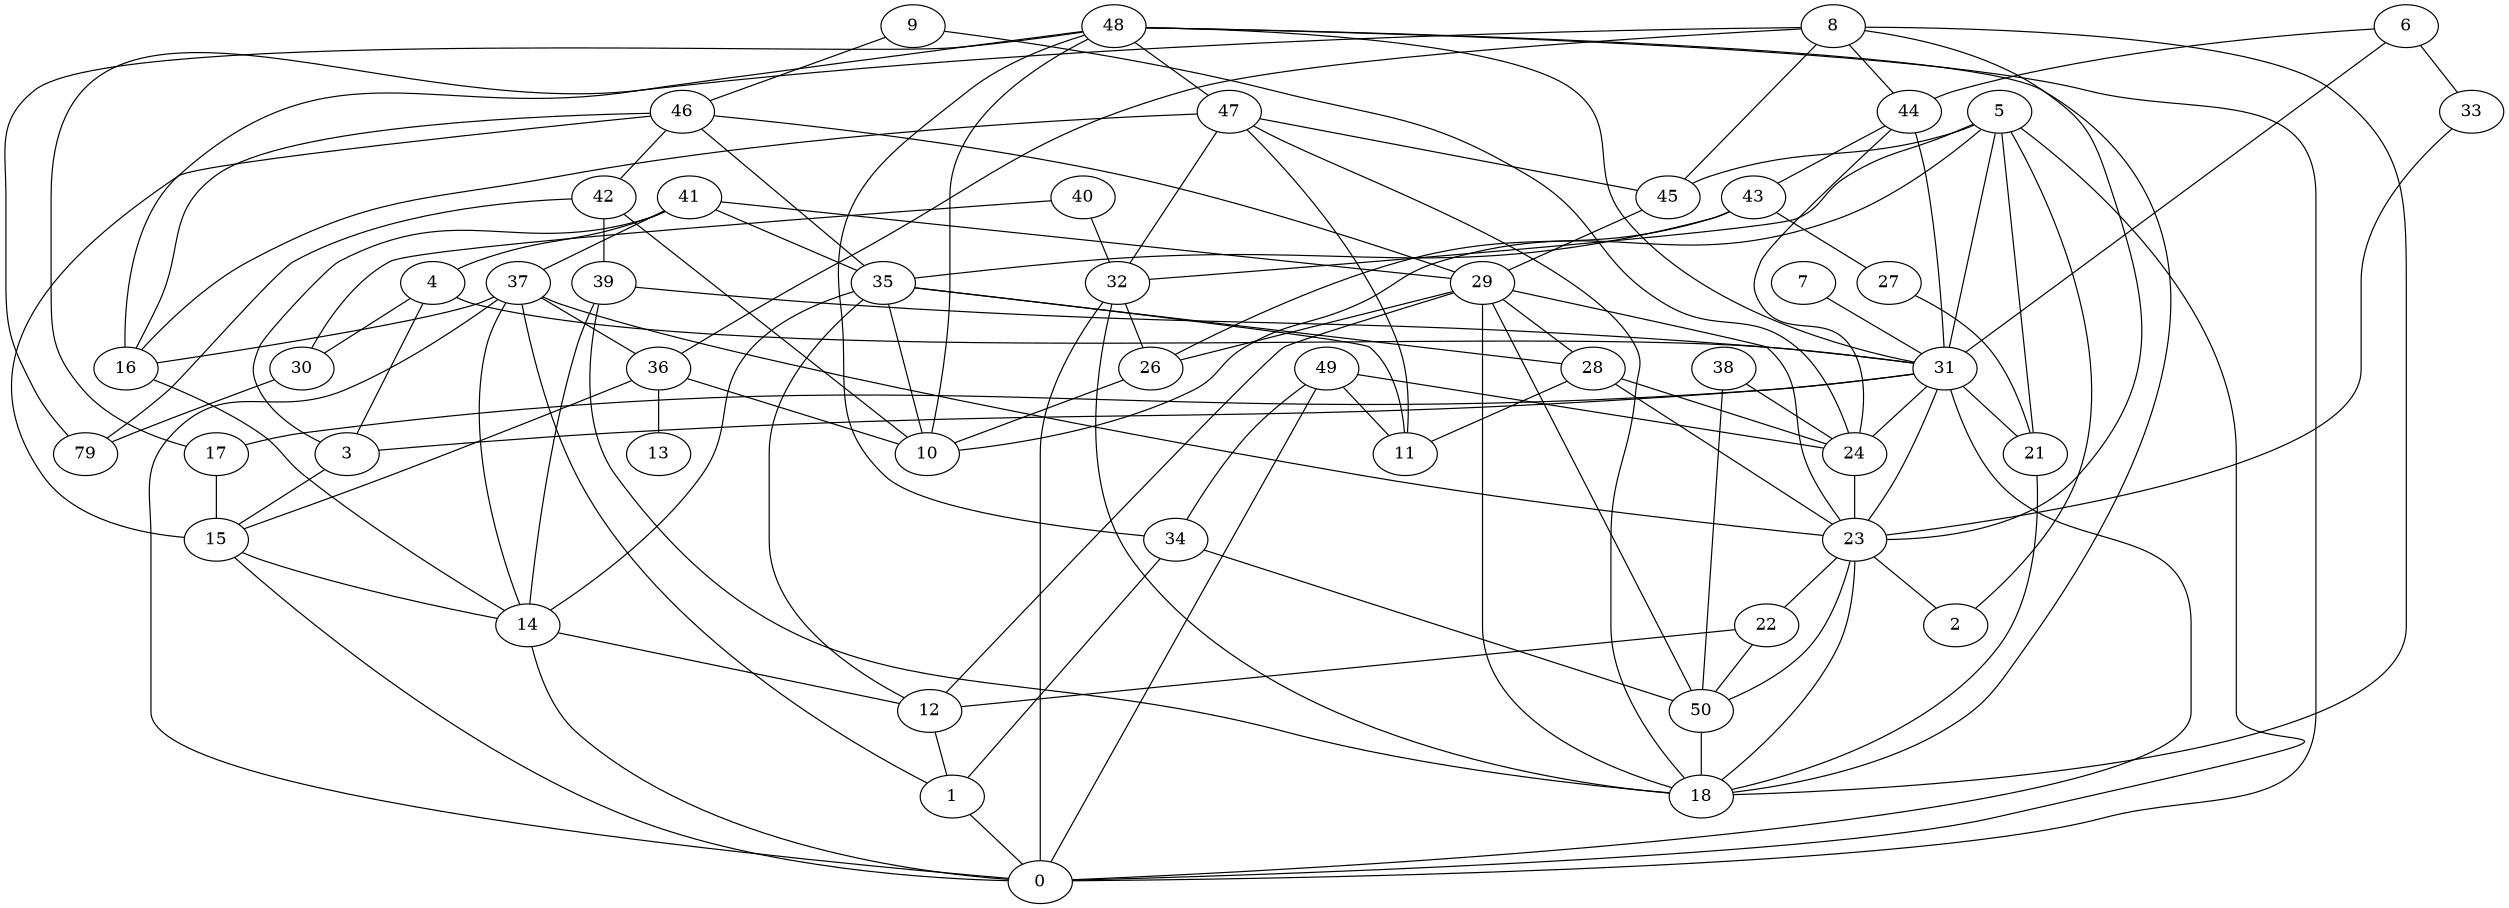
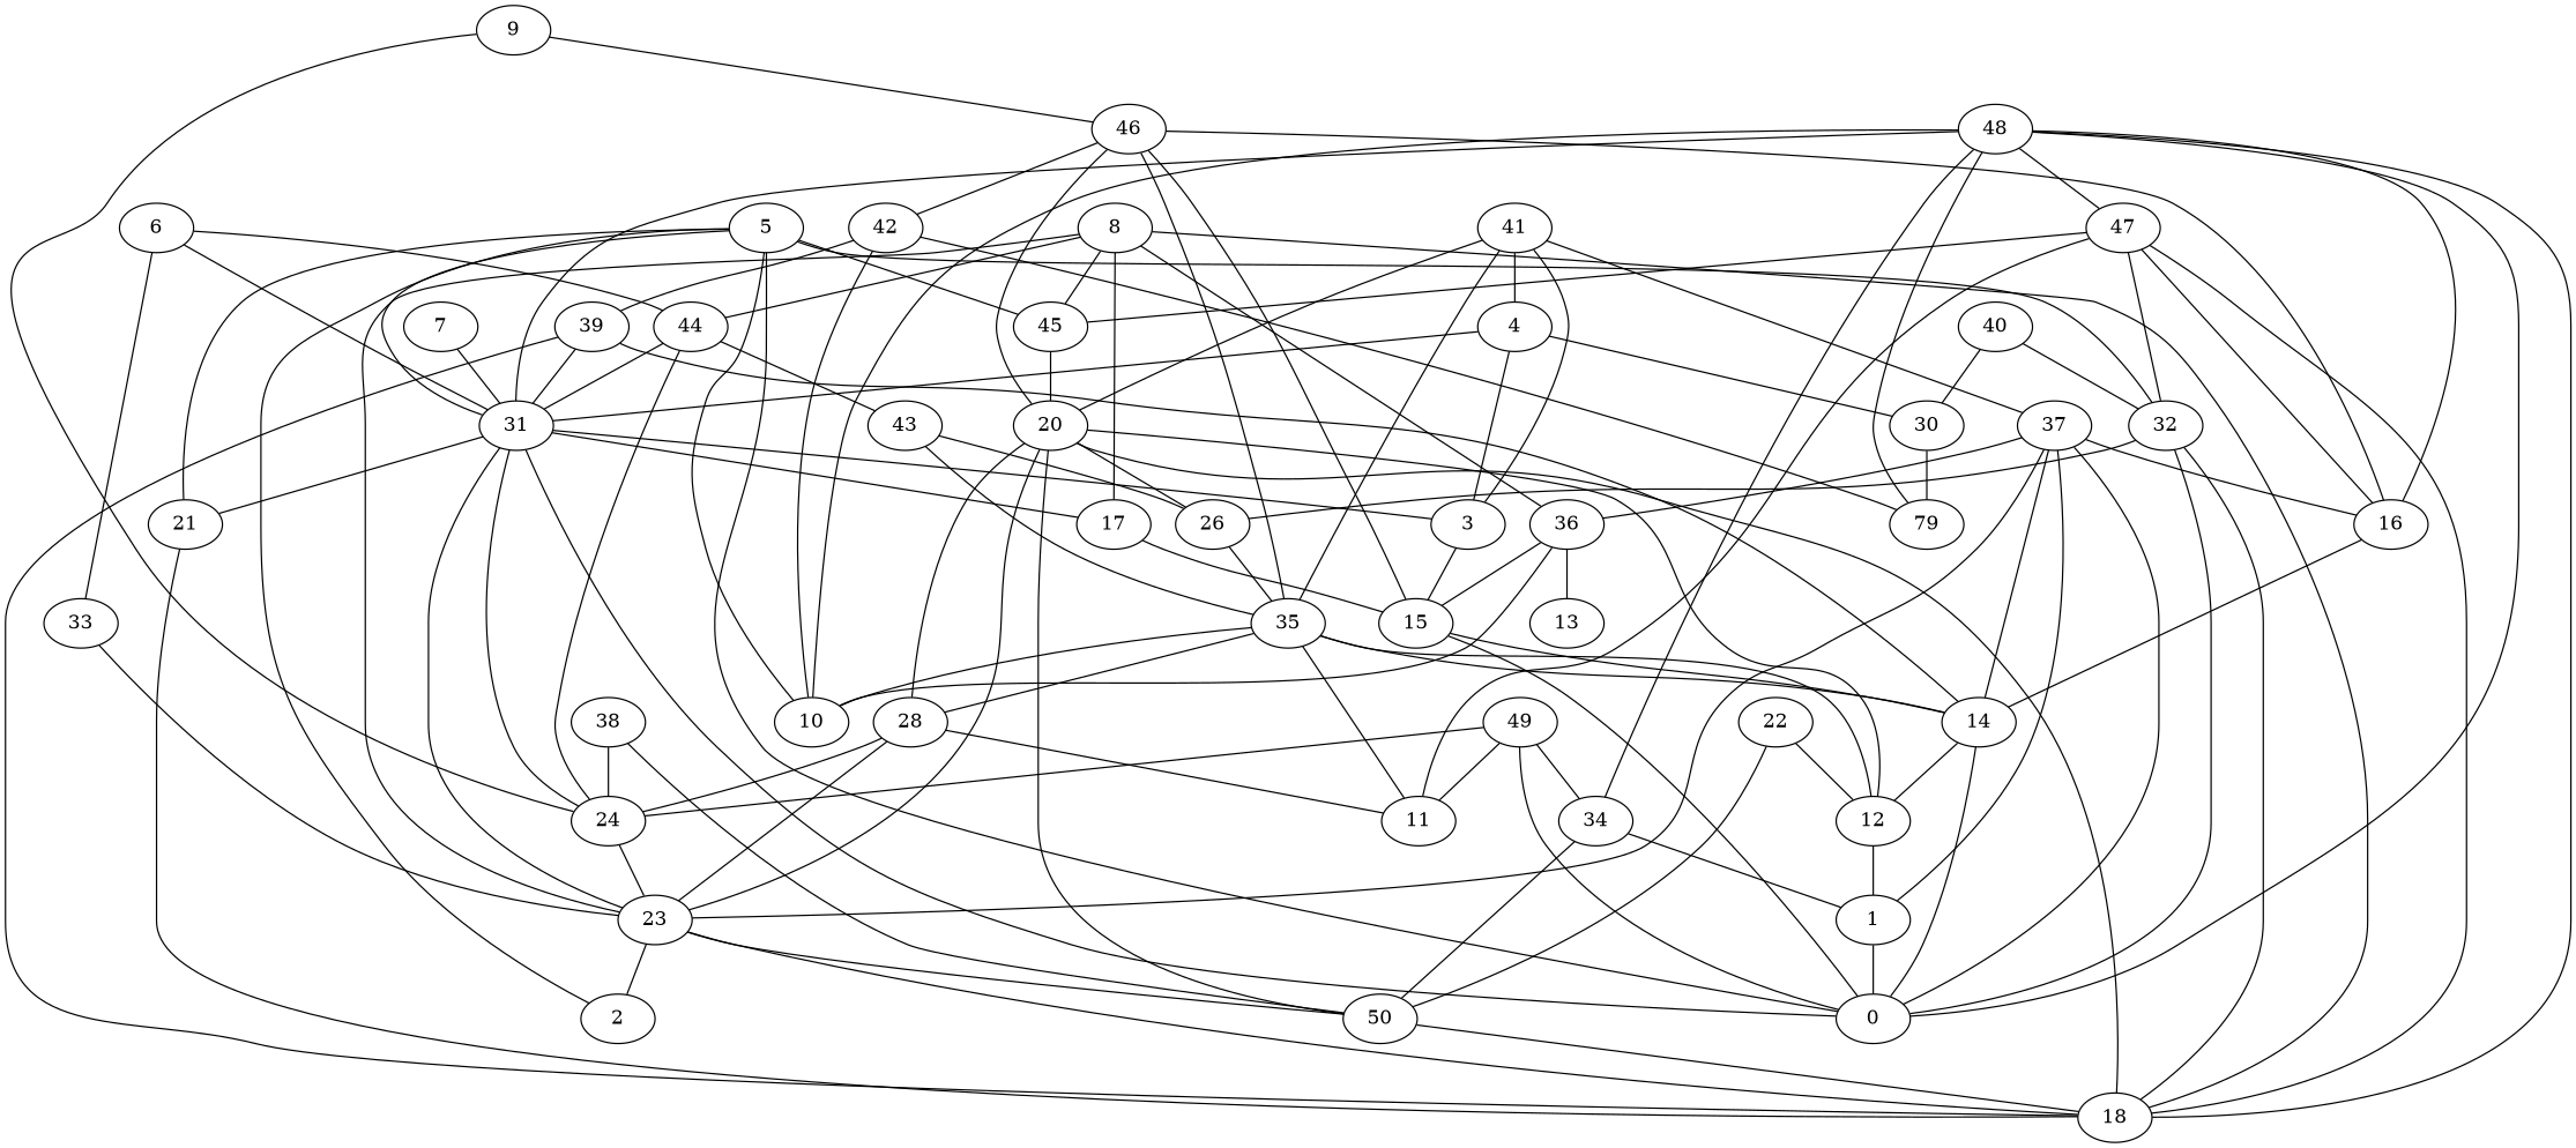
  digraph {
    edge [color=black dir=none]
    8
    17
    44
    18
    23
    36
    45
    15
    31
    43
    24
    21
    0
    3
    22
    n16 [label=50]
    12
    35
    26
-   27
    10
    28
    11
    14
    39
    42
    n27 [label=79]
    49
    34
-   29
+   29 [label=20]
    2
    5
    32
    33
    37
    1
    16
    13
    4
    30
    40
    46
    7
    9
    48
    47
    38
    41
    6
    subgraph sub_1 {
      8
      17
      44
      18
      23
      36
      45
      15
      31
      43
      24
      21
      0
      3
      22
      n16
      12
      35
      26
-     27
      10
      28
      11
      14
      39
      42
      n27
      49
      34
      29
      2
      5
      32
      33
      37
      1
      16
      13
      4
      30
      40
      46
      7
      9
      48
      47
      38
      41
      6
    }
    8 -> 17
    8 -> 44
    8 -> 18
    8 -> 23
    8 -> 36
    8 -> 45
    17 -> 15
    44 -> 31
    44 -> 43
    44 -> 24
    23 -> 18
-   23 -> 22
    23 -> n16
    23 -> 2
    36 -> 15
    36 -> 10
    36 -> 13
    45 -> 29
    15 -> 0
    15 -> 14
    31 -> 17
    31 -> 23
    31 -> 24
    31 -> 21
    31 -> 0
    31 -> 3
    43 -> 35
    43 -> 26
-   43 -> 27
    24 -> 23
    21 -> 18
    3 -> 15
    22 -> n16
    22 -> 12
    n16 -> 18
    12 -> 1
    35 -> 12
    35 -> 10
    35 -> 28
    35 -> 11
    35 -> 14
-   26 -> 10
-   27 -> 21
+   26 -> 35
    28 -> 23
    28 -> 24
    28 -> 11
    14 -> 0
    14 -> 12
    39 -> 18
    39 -> 31
    39 -> 14
    42 -> 10
    42 -> 39
    42 -> n27
    49 -> 24
    49 -> 0
    49 -> 11
    49 -> 34
    34 -> n16
    34 -> 1
    29 -> 18
    29 -> 23
    29 -> n16
    29 -> 12
    29 -> 26
    29 -> 28
    5 -> 45
    5 -> 31
    5 -> 21
    5 -> 0
    5 -> 10
    5 -> 2
    5 -> 32
    32 -> 18
    32 -> 0
    32 -> 26
    33 -> 23
    37 -> 23
    37 -> 36
    37 -> 0
    37 -> 14
    37 -> 1
    37 -> 16
    1 -> 0
    16 -> 14
    4 -> 31
    4 -> 3
    4 -> 30
    30 -> n27
    40 -> 32
    40 -> 30
    46 -> 15
    46 -> 35
    46 -> 42
    46 -> 29
    46 -> 16
    7 -> 31
    9 -> 24
    9 -> 46
    48 -> 18
    48 -> 31
    48 -> 0
    48 -> 10
    48 -> n27
    48 -> 34
    48 -> 16
    48 -> 47
    47 -> 18
    47 -> 45
    47 -> 11
    47 -> 32
    47 -> 16
    38 -> 24
    38 -> n16
    41 -> 3
    41 -> 35
    41 -> 29
    41 -> 37
    41 -> 4
    6 -> 44
    6 -> 31
    6 -> 33
  }
